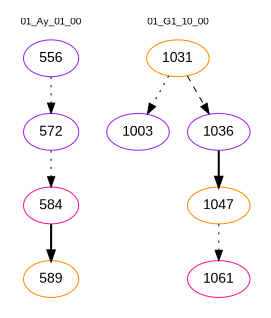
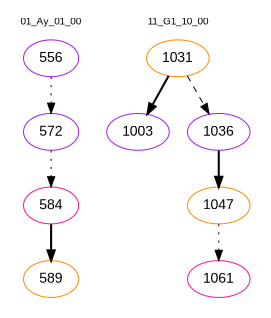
  digraph {
    fontname="Liberation Sans"
    node [color=purple fontname="Liberation Sans"]
    edge [color=black fontname="Liberation Sans" style=dotted]
    n1 [label=556]
    n2 [label=572]
    n3 [color=deeppink label=584]
    n4 [color=darkorange label=589]
    n5 [color=darkorange label=1031]
    n6 [label=1003]
    n7 [label=1036]
    n8 [color=darkorange label=1047]
    n9 [color=deeppink label=1061]
    subgraph cluster_1 {
      color=white
      fontsize=10
      label="01_Ay_01_00"
      n1
      n2
      n3
      n4
    }
    subgraph cluster_2 {
      color=white
      fontsize=10
-     label="01_G1_10_00"
+     label="11_G1_10_00"
      n5
      n6
      n7
      n8
      n9
    }
    n1 -> n2
    n2 -> n3
    n3 -> n4 [style=bold]
-   n5 -> n6
+   n5 -> n6 [style=bold]
    n5 -> n7 [style=dashed]
    n7 -> n8 [style=bold]
    n8 -> n9
  }
